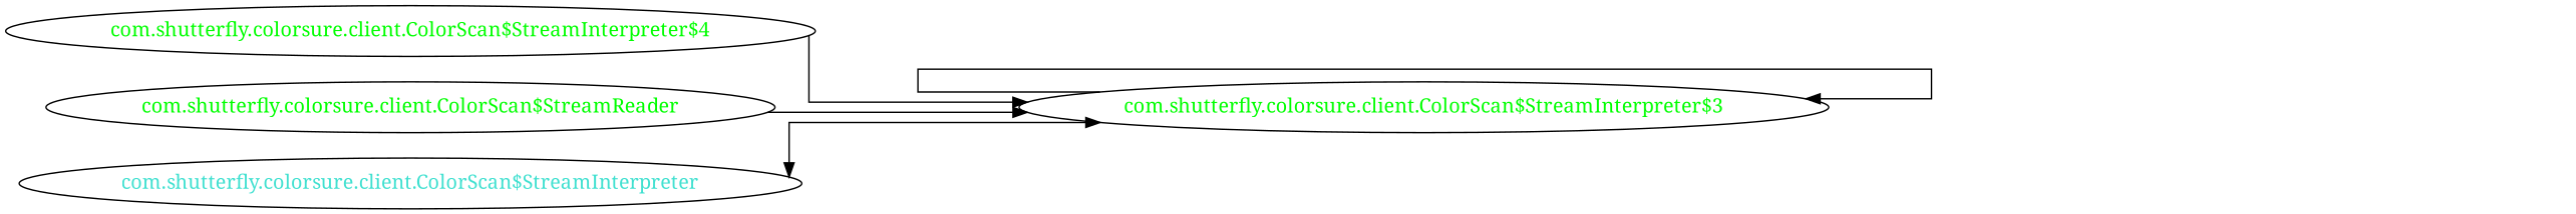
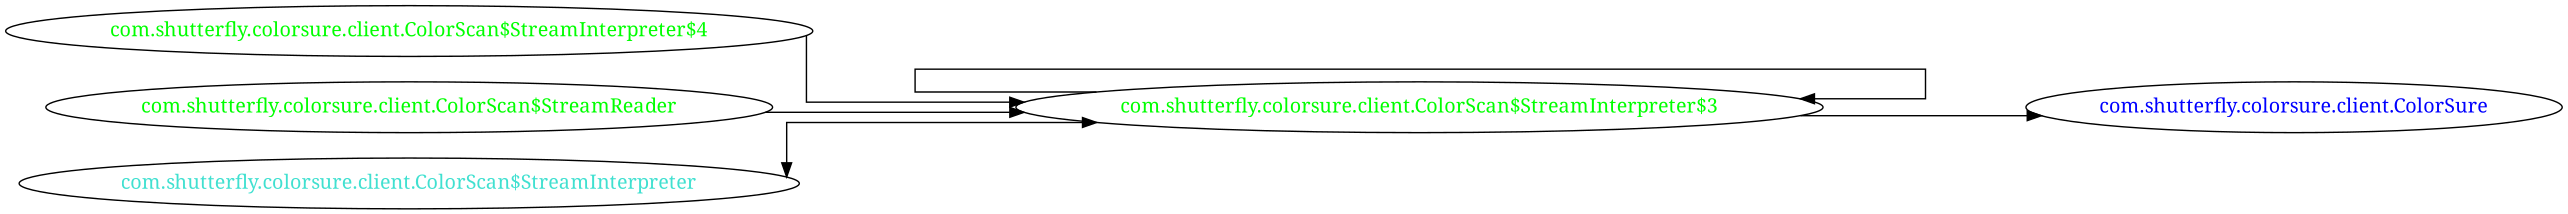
  digraph {
    concentrate=true
    fontname="Noto Serif"
    rankdir=LR
    ranksep=2.0
    splines=ortho
    node [fontcolor=green fontname="Noto Serif"]
    edge [fontname="Noto Serif"]
    "com.shutterfly.colorsure.client.ColorScan$StreamInterpreter$3"
+   "com.shutterfly.colorsure.client.ColorSure" [fontcolor=blue]
    "com.shutterfly.colorsure.client.ColorScan$StreamInterpreter$4"
    "com.shutterfly.colorsure.client.ColorScan$StreamReader"
    "com.shutterfly.colorsure.client.ColorScan$StreamInterpreter" [fontcolor=turquoise]
    "com.shutterfly.colorsure.client.ColorScan$StreamInterpreter$3" -> "com.shutterfly.colorsure.client.ColorScan$StreamInterpreter$3"
+   "com.shutterfly.colorsure.client.ColorScan$StreamInterpreter$3" -> "com.shutterfly.colorsure.client.ColorSure"
    "com.shutterfly.colorsure.client.ColorScan$StreamInterpreter$4" -> "com.shutterfly.colorsure.client.ColorScan$StreamInterpreter$3"
    "com.shutterfly.colorsure.client.ColorScan$StreamReader" -> "com.shutterfly.colorsure.client.ColorScan$StreamInterpreter$3"
    "com.shutterfly.colorsure.client.ColorScan$StreamInterpreter" -> "com.shutterfly.colorsure.client.ColorScan$StreamInterpreter$3" [dir=both]
  }
